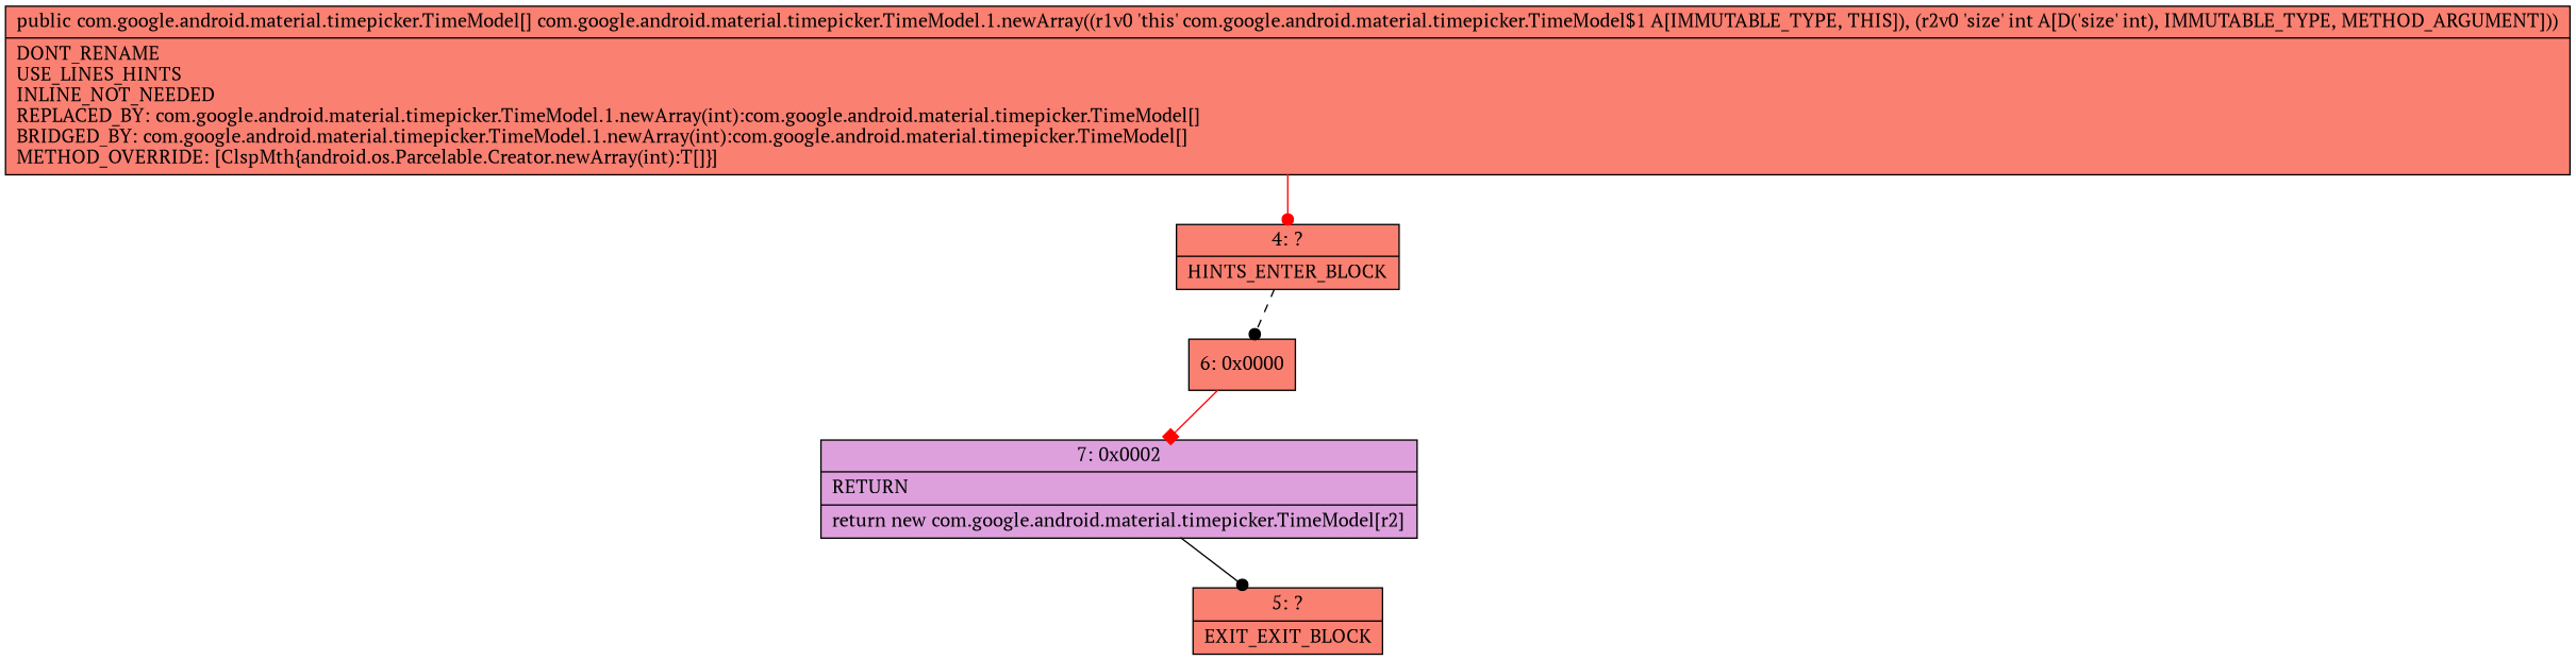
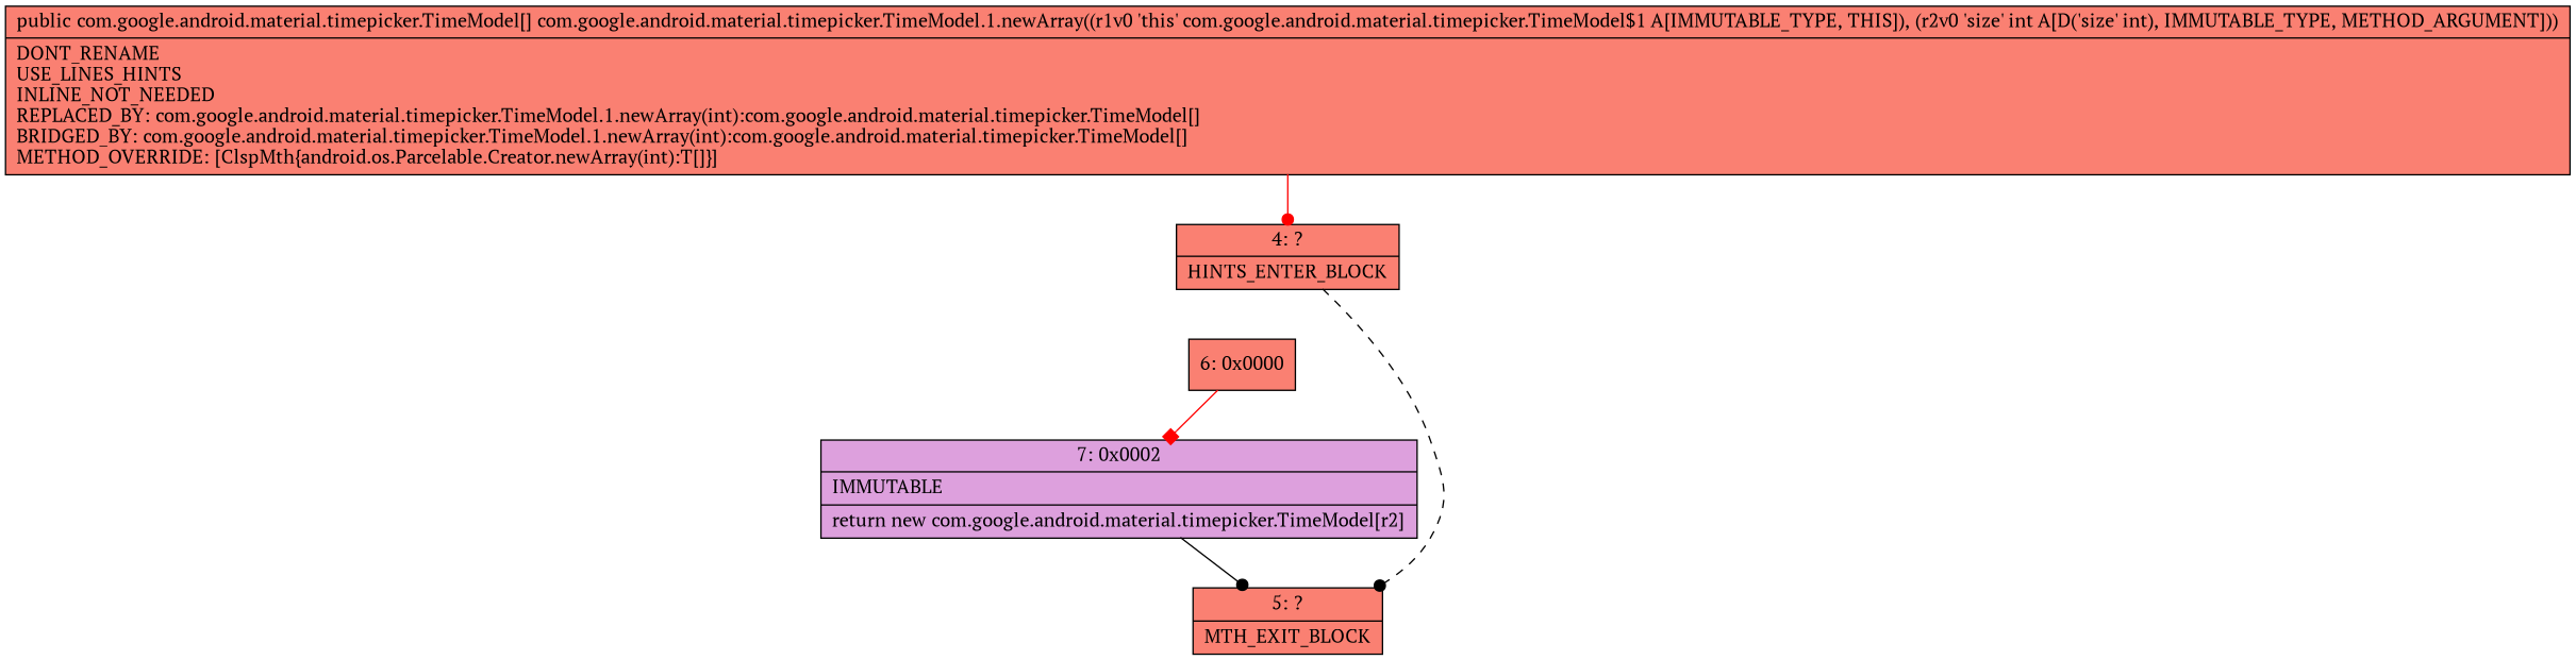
  digraph {
    fontname="PT Serif"
    node [fillcolor=salmon fontname="PT Serif" shape=record style=filled]
    edge [arrowhead=dot color=black fontname="PT Serif" style=solid]
    n1 [label="{4\:\ ?|HINTS_ENTER_BLOCK\l}"]
    n2 [label="{6\:\ 0x0000}"]
-   n3 [fillcolor=plum label="{7\:\ 0x0002|RETURN\l|return new com.google.android.material.timepicker.TimeModel[r2]\l}"]
-   n4 [label="{5\:\ ?|EXIT_EXIT_BLOCK\l}"]
+   n3 [fillcolor=plum label="{7\:\ 0x0002|IMMUTABLE\l|return new com.google.android.material.timepicker.TimeModel[r2]\l}"]
+   n4 [label="{5\:\ ?|MTH_EXIT_BLOCK\l}"]
    n5 [label="{public com.google.android.material.timepicker.TimeModel[] com.google.android.material.timepicker.TimeModel.1.newArray((r1v0 'this' com.google.android.material.timepicker.TimeModel$1 A[IMMUTABLE_TYPE, THIS]), (r2v0 'size' int A[D('size' int), IMMUTABLE_TYPE, METHOD_ARGUMENT]))  | DONT_RENAME\lUSE_LINES_HINTS\lINLINE_NOT_NEEDED\lREPLACED_BY: com.google.android.material.timepicker.TimeModel.1.newArray(int):com.google.android.material.timepicker.TimeModel[]\lBRIDGED_BY: com.google.android.material.timepicker.TimeModel.1.newArray(int):com.google.android.material.timepicker.TimeModel[]\lMETHOD_OVERRIDE: [ClspMth\{android.os.Parcelable.Creator.newArray(int):T[]\}]\l}"]
-   n1 -> n2 [style=dashed]
+   n1 -> n4 [style=dashed]
    n2 -> n3 [arrowhead=box color=red]
    n3 -> n4
    n5 -> n1 [color=red]
  }
